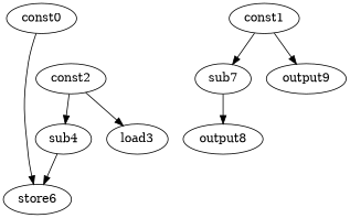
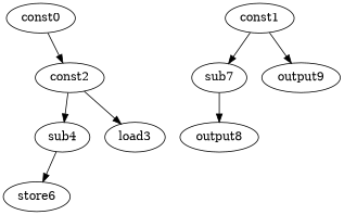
  digraph {
    node [opcode=const]
    edge [operand=0]
    store6 [opcode=store]
    const0
    sub4 [opcode=sub]
    sub7 [opcode=sub]
    const1
    output9 [opcode=output]
    output8 [opcode=output]
    const2
    load3 [opcode=load]
-   const0 -> store6
+   const0 -> const2
    sub4 -> store6 [operand=1]
    sub7 -> output8
    const1 -> sub7
    const1 -> output9
    const2 -> sub4 [operand=1]
    const2 -> load3
  }
